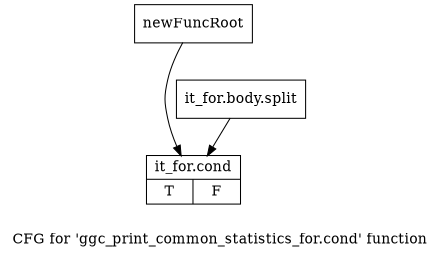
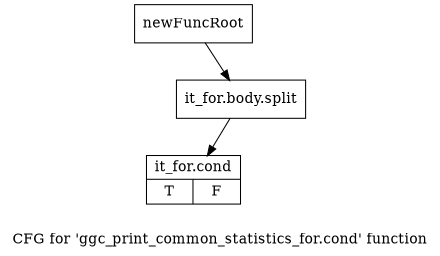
  digraph {
    label="CFG for 'ggc_print_common_statistics_for.cond' function"
    node [shape=record]
    n1 [label="{newFuncRoot}"]
    n2 [label="{it_for.cond|{<s0>T|<s1>F}}"]
    n3 [label="{it_for.body.split}"]
-   n1 -> n2
+   n1 -> n3
    n3 -> n2
  }
